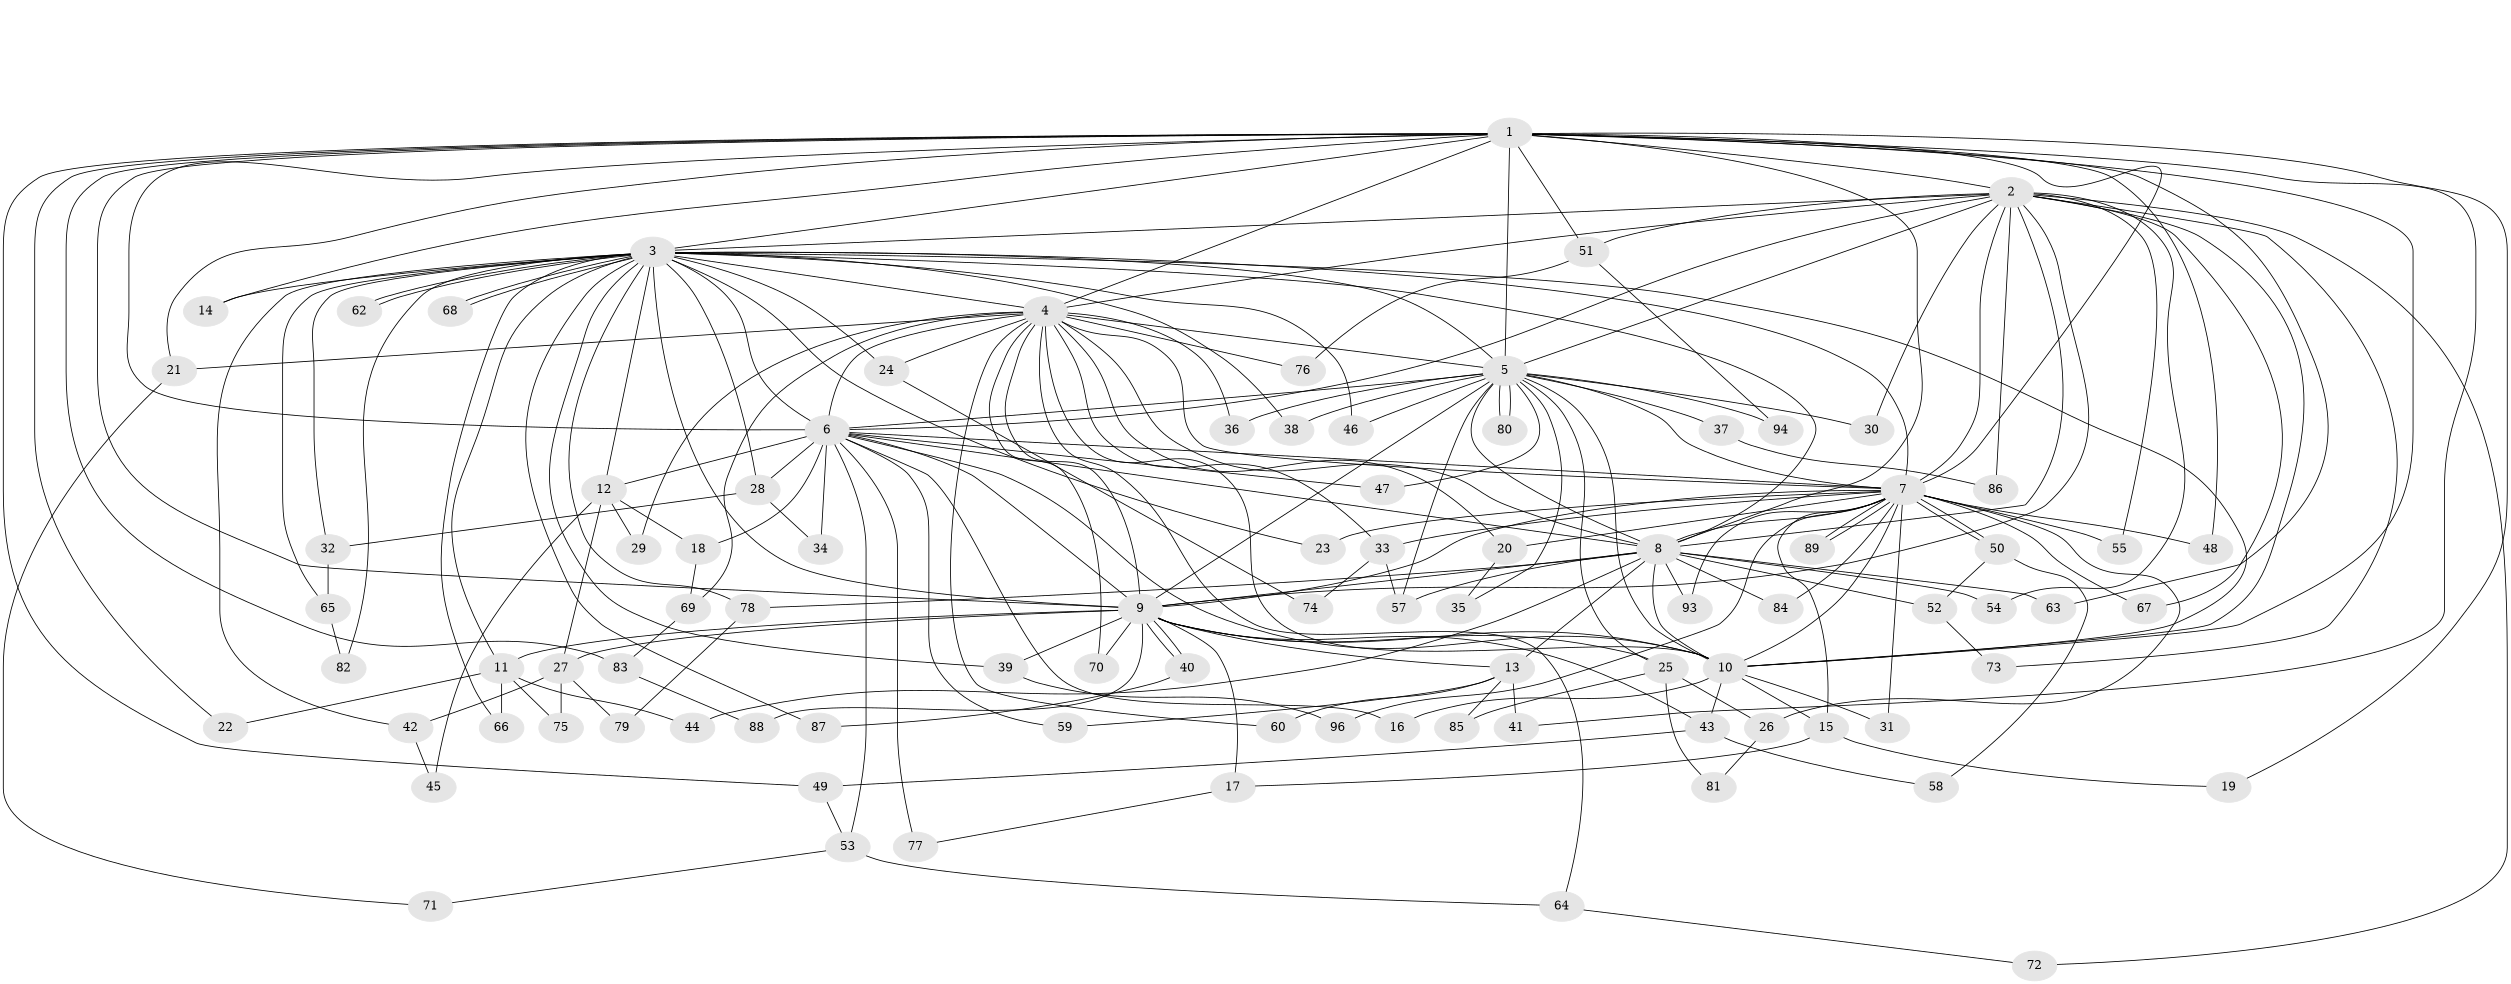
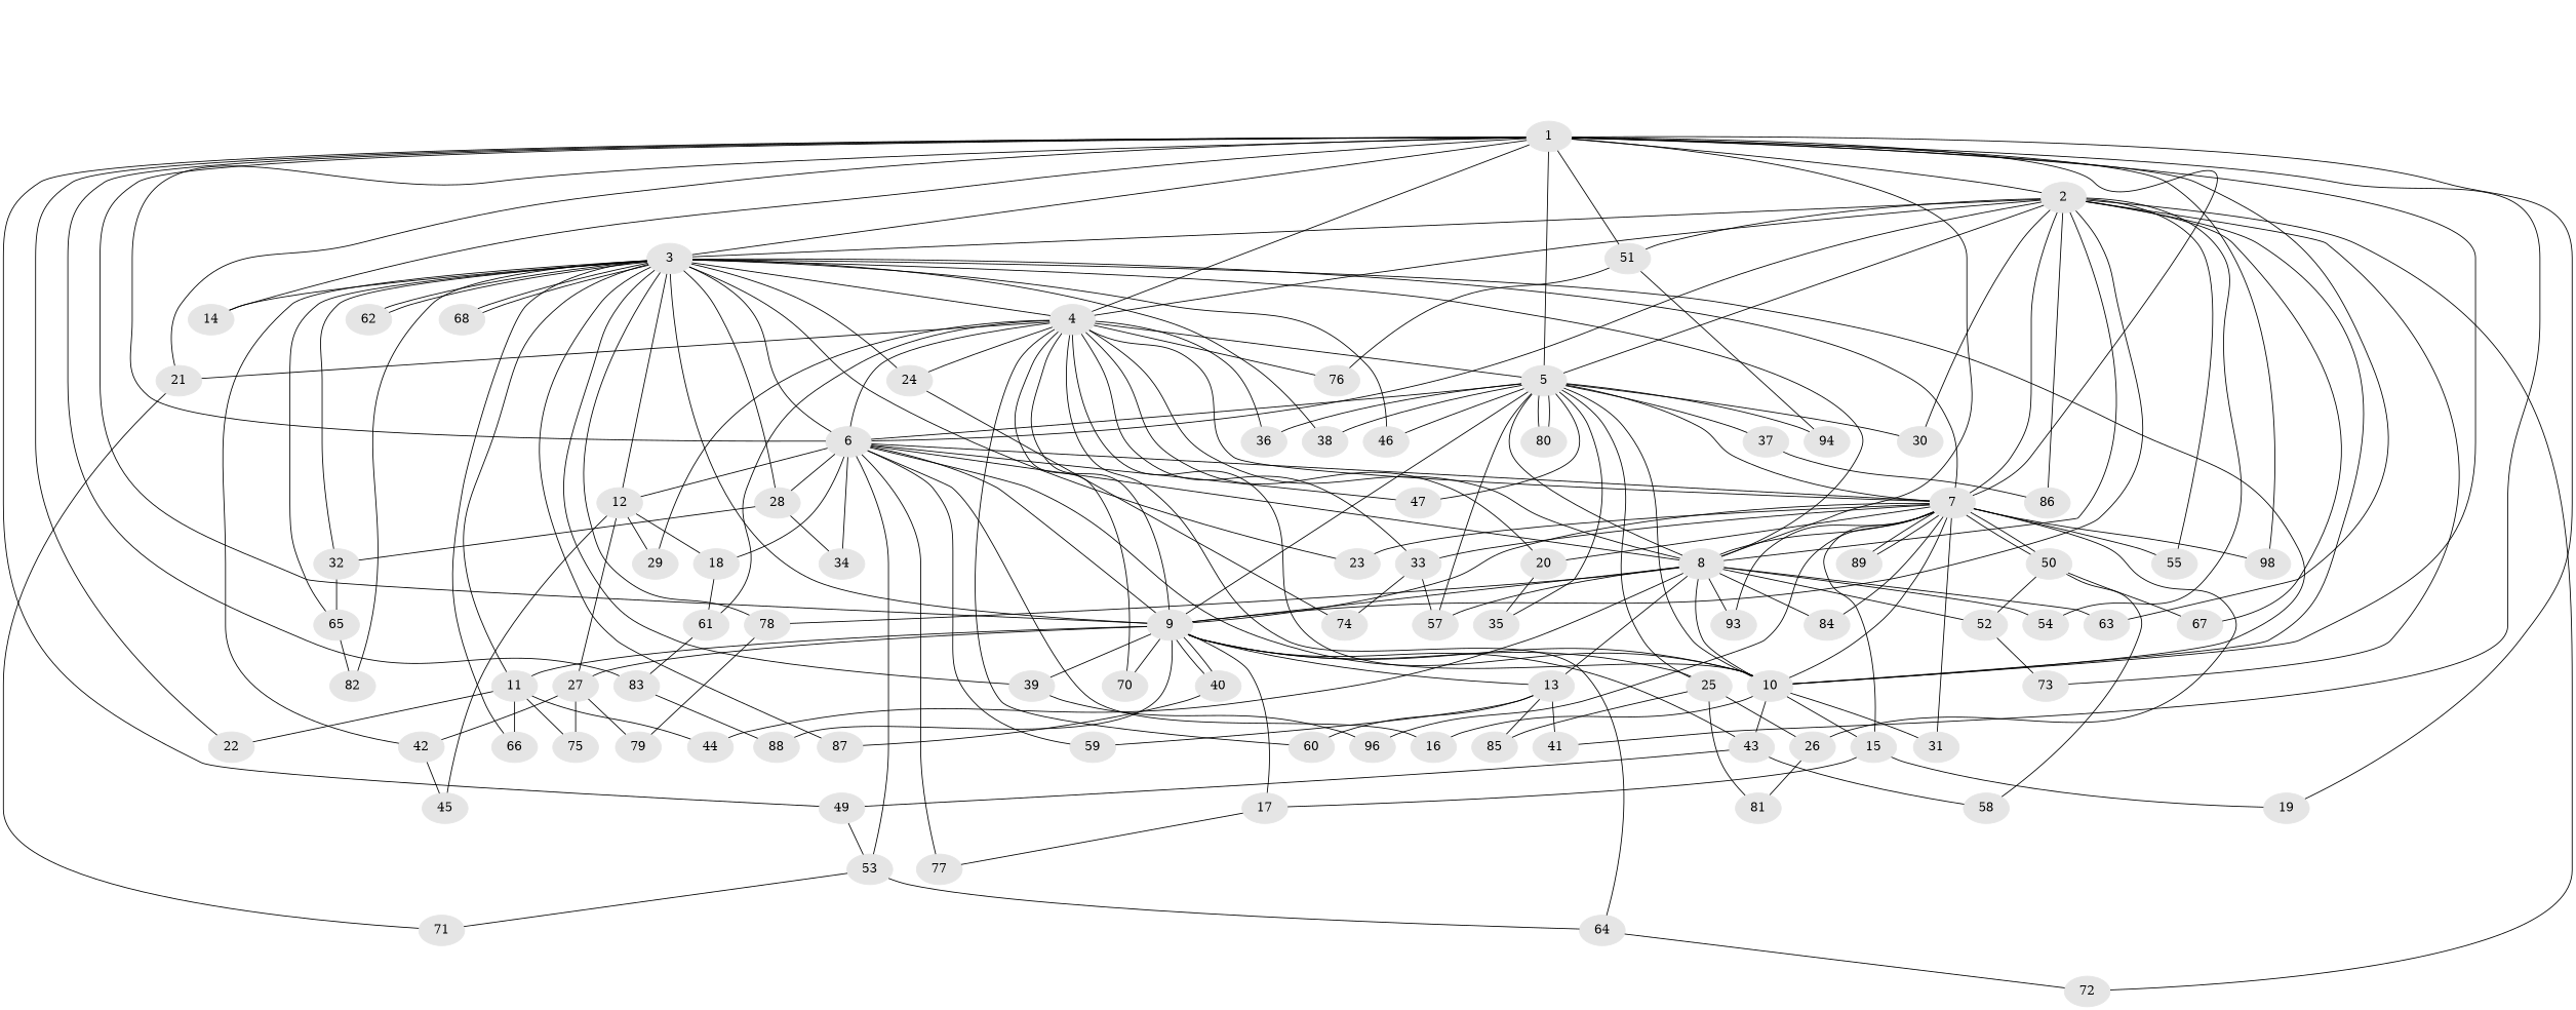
  graph {
    node [color=gray90 style=filled]
    1
    2
    3
    4
    5
    6
    7
    8
    9
    10
    14
    19
    21
    22
    41
-   48
+   48 [label=98]
    49
    51
    63
    83
    30
    54
    55
    67
    72
    73
    86
    11
    12
    23
    24
    28
    32
    38
    39
    42
    46
    62
    65
    66
    68
    78
    82
    87
    20
    29
    33
    36
    60
-   61 [label=69]
+   61
    64
    70
    76
    25
    35
    37
    47
    57
    80
    n60 [label=94]
    16
    18
    34
    53
    59
    77
    15
    26
    31
    50
    n71 [label=96]
    84
    89
    n74 [label=93]
    13
    44
    52
    17
    27
    40
    43
    88
    71
    75
    45
    74
    79
    85
    81
    58
    1 -- 2
    1 -- 3
    1 -- 4
    1 -- 5
    1 -- 6
    1 -- 7
    1 -- 8
    1 -- 9
    1 -- 10
    1 -- 14
    1 -- 19
    1 -- 21
    1 -- 22
    1 -- 41
    1 -- 48
    1 -- 49
    1 -- 51
    1 -- 63
    1 -- 83
    2 -- 3
    2 -- 4
    2 -- 5
    2 -- 6
    2 -- 7
    2 -- 8
    2 -- 9
    2 -- 10
    2 -- 51
    2 -- 30
    2 -- 54
    2 -- 55
    2 -- 67
    2 -- 72
    2 -- 73
    2 -- 86
    3 -- 4
-   3 -- 5
    3 -- 6
    3 -- 7
    3 -- 8
    3 -- 9
    3 -- 10
    3 -- 14
    3 -- 11
    3 -- 12
    3 -- 23
    3 -- 24
    3 -- 28
    3 -- 32
    3 -- 38
    3 -- 39
    3 -- 42
    3 -- 46
    3 -- 62
    3 -- 62
    3 -- 65
    3 -- 66
    3 -- 68
    3 -- 68
    3 -- 78
    3 -- 82
    3 -- 87
    4 -- 5
    4 -- 6
    4 -- 7
    4 -- 8
    4 -- 9
    4 -- 10
    4 -- 21
    4 -- 24
    4 -- 20
    4 -- 29
    4 -- 33
    4 -- 36
    4 -- 60
    4 -- 61
    4 -- 64
    4 -- 70
    4 -- 76
    5 -- 6
    5 -- 7
    5 -- 8
    5 -- 9
    5 -- 10
    5 -- 30
    5 -- 38
    5 -- 46
    5 -- 36
    5 -- 25
    5 -- 35
    5 -- 37
    5 -- 47
    5 -- 57
    5 -- 80
    5 -- 80
    5 -- n60
    6 -- 7
    6 -- 8
    6 -- 9
    6 -- 10
    6 -- 12
    6 -- 28
    6 -- 47
    6 -- 16
    6 -- 18
    6 -- 34
    6 -- 53
    6 -- 59
    6 -- 77
    7 -- 8
    7 -- 9
    7 -- 10
    7 -- 48
    7 -- 55
-   7 -- 67
+   50 -- 67
    7 -- 23
    7 -- 20
    7 -- 33
    7 -- 15
    7 -- 26
    7 -- 31
    7 -- 50
    7 -- 50
    7 -- n71
    7 -- 84
    7 -- 89
    7 -- 89
    7 -- n74
    8 -- 9
    8 -- 10
    8 -- 63
    8 -- 54
    8 -- 78
    8 -- 57
    8 -- 84
    8 -- n74
    8 -- 13
    8 -- 44
    8 -- 52
    9 -- 10
    9 -- 11
    9 -- 39
    9 -- 70
    9 -- 25
    9 -- 13
    9 -- 17
    9 -- 27
    9 -- 40
    9 -- 40
    9 -- 43
    9 -- 88
    10 -- 16
    10 -- 15
    10 -- 31
    10 -- 43
    21 -- 71
    49 -- 53
    51 -- 76
    51 -- n60
    83 -- 88
    11 -- 22
    11 -- 66
    11 -- 44
    11 -- 75
    12 -- 29
    12 -- 18
    12 -- 27
    12 -- 45
    24 -- 74
    28 -- 32
    28 -- 34
    32 -- 65
    39 -- n71
    42 -- 45
    65 -- 82
    78 -- 79
    20 -- 35
    33 -- 57
    33 -- 74
    61 -- 83
    64 -- 72
    25 -- 26
    25 -- 85
    25 -- 81
    37 -- 86
    18 -- 61
    53 -- 64
    53 -- 71
    15 -- 19
    15 -- 17
    26 -- 81
    50 -- 52
    50 -- 58
    13 -- 41
    13 -- 60
    13 -- 59
    13 -- 85
    52 -- 73
    17 -- 77
    27 -- 42
    27 -- 75
    27 -- 79
    40 -- 87
    43 -- 49
    43 -- 58
  }
